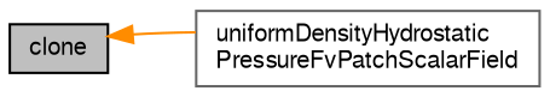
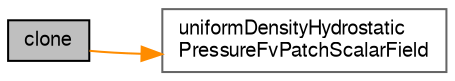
  digraph {
    rankdir=LR
    node [fontname=FreeSans fontsize=10 shape=record]
    n1 [color=black fillcolor=grey75 fontcolor=black height=0.2 label=clone style=filled width=0.4]
    n2 [color=gray40 height=0.2 label="uniformDensityHydrostatic\lPressureFvPatchScalarField" width=0.4]
-   n2 -> n1 [color=darkorange fontname=FreeSans fontsize=10 labelfontname=FreeSans labelfontsize=10 style=solid]
+   n1 -> n2 [color=darkorange fontname=FreeSans fontsize=10 labelfontname=FreeSans labelfontsize=10 style=solid]
  }
